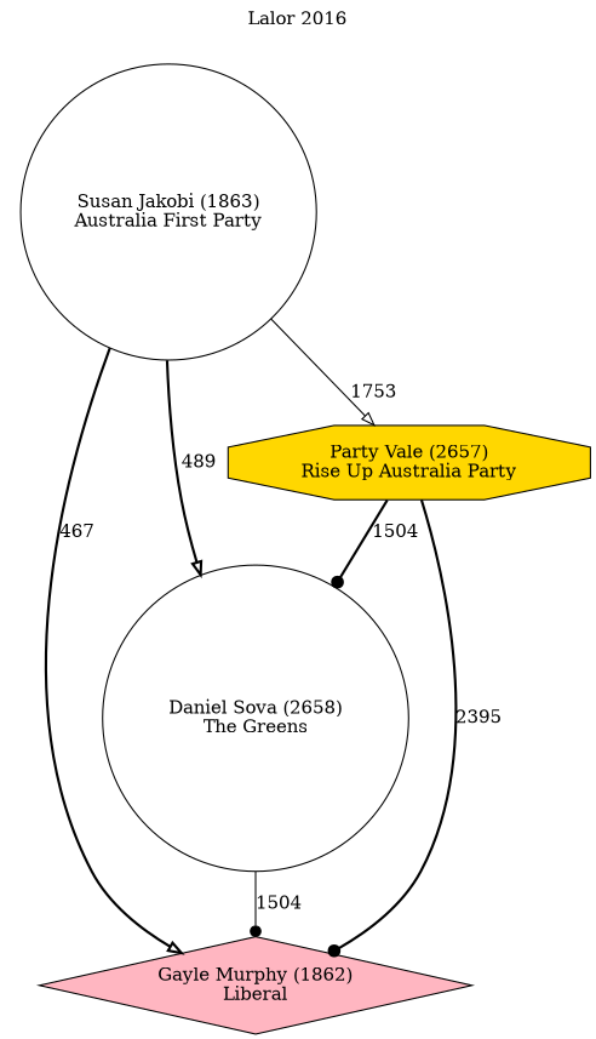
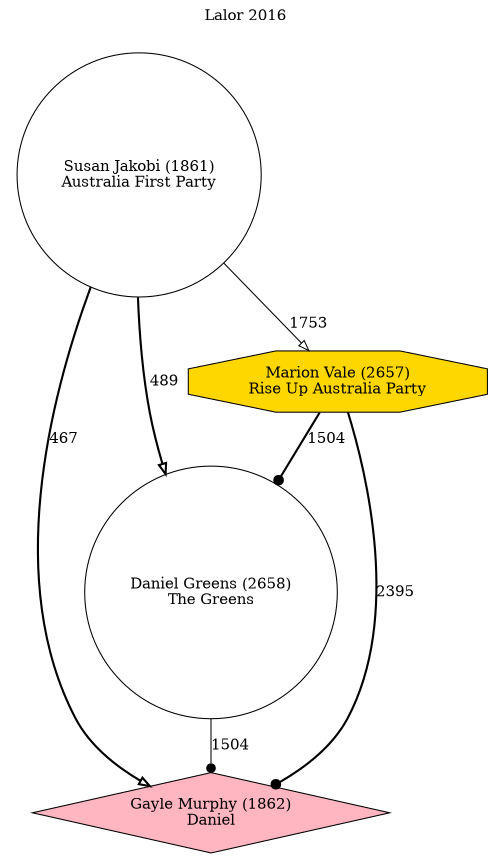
  digraph {
    label="Lalor 2016"
    labelloc=t
    mclimit=10
    node [fillcolor=white shape=circle style=filled]
    edge [arrowhead=dot style=bold]
-   n1 [fillcolor=lightpink label="Gayle Murphy (1862)\nLiberal" shape=diamond]
-   n2 [label="Daniel Sova (2658)\nThe Greens"]
-   n3 [fillcolor=gold label="Party Vale (2657)\nRise Up Australia Party" shape=octagon]
-   n4 [label="Susan Jakobi (1863)\nAustralia First Party"]
+   n1 [fillcolor=lightpink label="Gayle Murphy (1862)\nDaniel" shape=diamond]
+   n2 [label="Daniel Greens (2658)\nThe Greens"]
+   n3 [fillcolor=gold label="Marion Vale (2657)\nRise Up Australia Party" shape=octagon]
+   n4 [label="Susan Jakobi (1861)\nAustralia First Party"]
    n2 -> n1 [label=1504 style=solid]
    n3 -> n1 [label=2395]
    n3 -> n2 [label=1504]
    n4 -> n1 [arrowhead=onormal label=467]
    n4 -> n2 [arrowhead=onormal label=489]
    n4 -> n3 [arrowhead=onormal label=1753 style=solid]
  }
